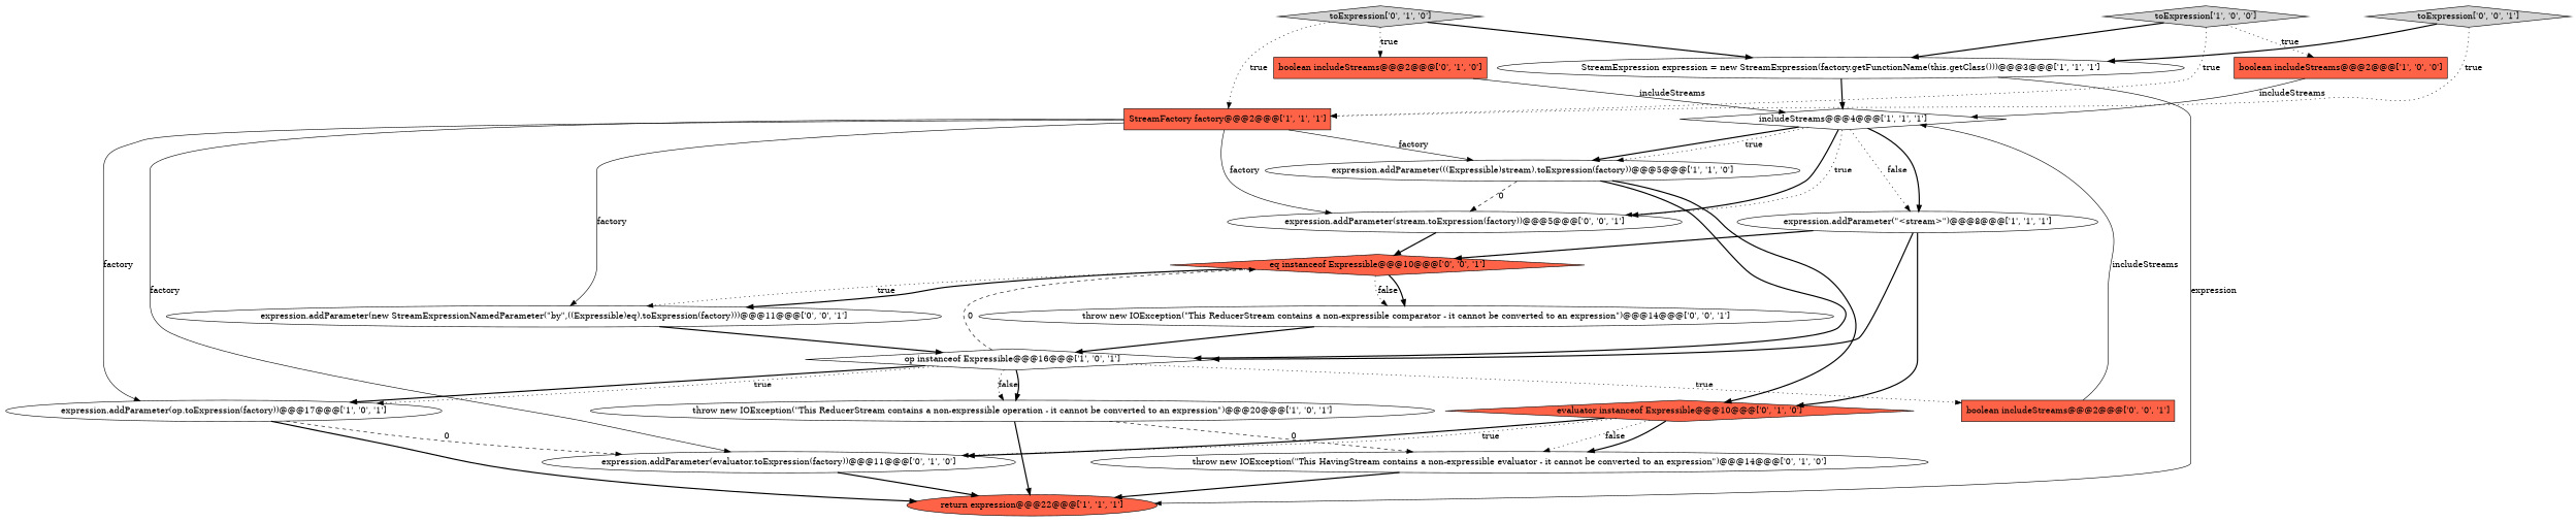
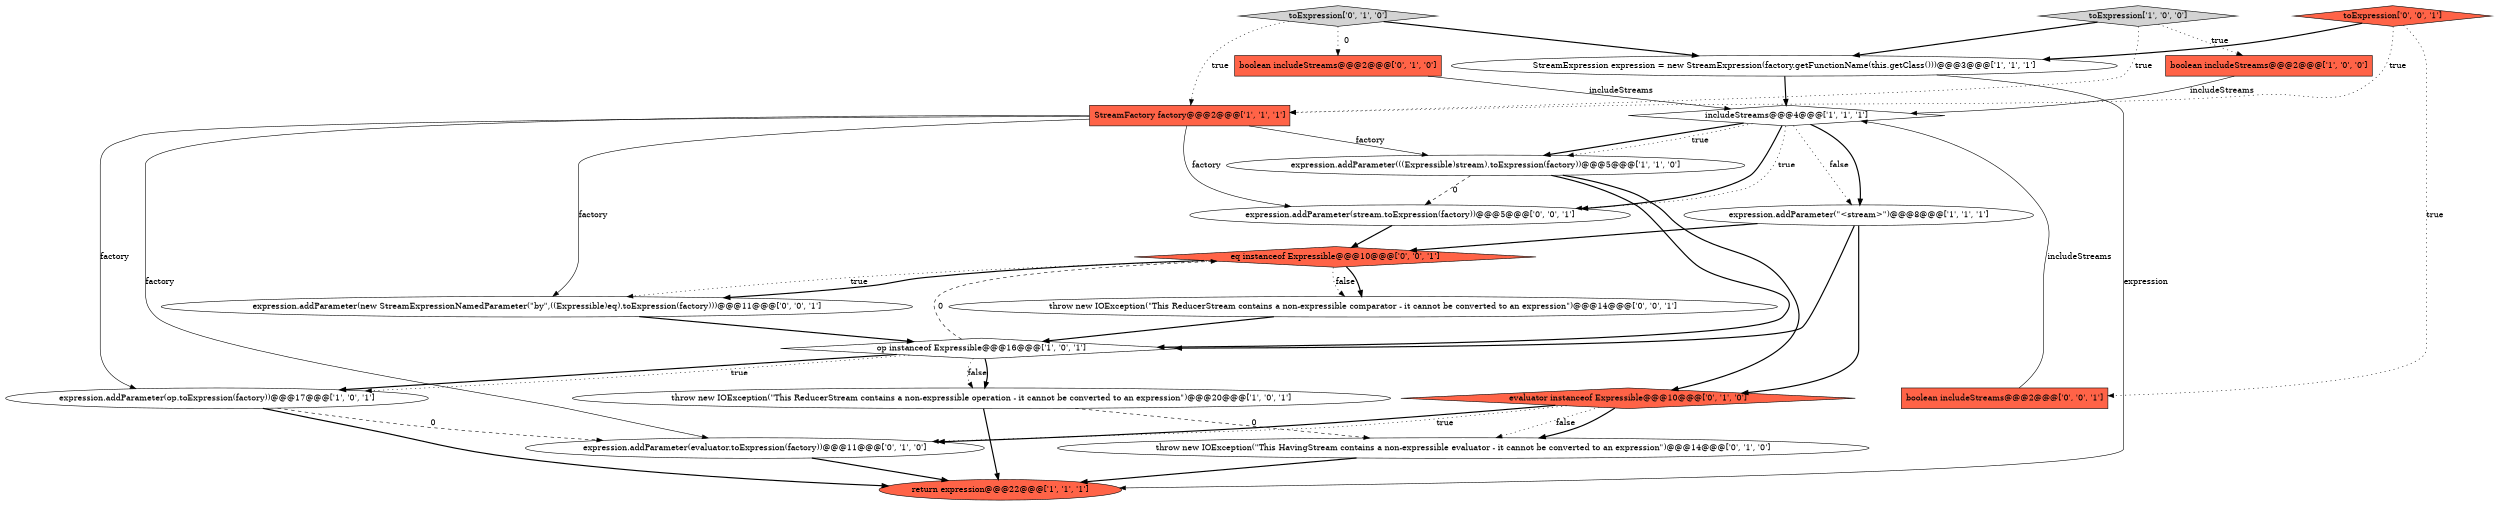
  digraph {
    node [fillcolor=white shape=ellipse style=filled]
    edge [style=bold]
    n1 [fillcolor=tomato label="return expression@@@22@@@['1', '1', '1']"]
    n2 [fillcolor=lightgray label="toExpression['0', '1', '0']" shape=diamond]
    n3 [fillcolor=tomato label="StreamFactory factory@@@2@@@['1', '1', '1']" shape=box]
    n4 [fillcolor=tomato label="boolean includeStreams@@@2@@@['0', '1', '0']" shape=box]
    n5 [label="StreamExpression expression = new StreamExpression(factory.getFunctionName(this.getClass()))@@@3@@@['1', '1', '1']"]
    n6 [label="expression.addParameter(op.toExpression(factory))@@@17@@@['1', '0', '1']"]
    n7 [label="expression.addParameter(evaluator.toExpression(factory))@@@11@@@['0', '1', '0']"]
    n8 [label="expression.addParameter(new StreamExpressionNamedParameter(\"by\",((Expressible)eq).toExpression(factory)))@@@11@@@['0', '0', '1']"]
    n9 [label="expression.addParameter(stream.toExpression(factory))@@@5@@@['0', '0', '1']"]
    n10 [label="expression.addParameter(((Expressible)stream).toExpression(factory))@@@5@@@['1', '1', '0']"]
    n11 [label="includeStreams@@@4@@@['1', '1', '1']" shape=diamond]
    n12 [label="op instanceof Expressible@@@16@@@['1', '0', '1']" shape=diamond]
    n13 [fillcolor=tomato label="eq instanceof Expressible@@@10@@@['0', '0', '1']" shape=diamond]
    n14 [fillcolor=tomato label="evaluator instanceof Expressible@@@10@@@['0', '1', '0']" shape=diamond]
    n15 [label="expression.addParameter(\"<stream>\")@@@8@@@['1', '1', '1']"]
    n16 [fillcolor=lightgray label="toExpression['1', '0', '0']" shape=diamond]
    n17 [fillcolor=tomato label="boolean includeStreams@@@2@@@['1', '0', '0']" shape=box]
-   n18 [fillcolor=lightgray label="toExpression['0', '0', '1']" shape=diamond]
+   n18 [fillcolor=tomato label="toExpression['0', '0', '1']" shape=diamond]
    n19 [fillcolor=tomato label="boolean includeStreams@@@2@@@['0', '0', '1']" shape=box]
    n20 [label="throw new IOException(\"This ReducerStream contains a non-expressible operation - it cannot be converted to an expression\")@@@20@@@['1', '0', '1']"]
    n21 [label="throw new IOException(\"This HavingStream contains a non-expressible evaluator - it cannot be converted to an expression\")@@@14@@@['0', '1', '0']"]
    n22 [label="throw new IOException(\"This ReducerStream contains a non-expressible comparator - it cannot be converted to an expression\")@@@14@@@['0', '0', '1']"]
    n2 -> n3 [label=true style=dotted]
-   n2 -> n4 [label=true style=dotted]
+   n2 -> n4 [label=0 style=dotted]
    n2 -> n5
    n3 -> n6 [label=factory style=solid]
    n3 -> n7 [label=factory style=solid]
    n3 -> n8 [label=factory style=solid]
    n3 -> n9 [label=factory style=solid]
    n3 -> n10 [label=factory style=solid]
    n4 -> n11 [label=includeStreams style=solid]
    n5 -> n1 [label=expression style=solid]
    n5 -> n11
    n6 -> n1
    n6 -> n7 [label=0 style=dashed]
    n7 -> n1
    n8 -> n12
    n9 -> n13
    n10 -> n9 [label=0 style=dashed]
    n10 -> n12
    n10 -> n14
    n11 -> n9
    n11 -> n9 [label=true style=dotted]
    n11 -> n10
    n11 -> n10 [label=true style=dotted]
    n11 -> n15 [label=false style=dotted]
    n11 -> n15
    n12 -> n6
    n12 -> n6 [label=true style=dotted]
    n12 -> n13 [label=0 style=dashed]
    n12 -> n20 [label=false style=dotted]
    n12 -> n20
    n13 -> n8 [label=true style=dotted]
    n13 -> n8
    n13 -> n22 [label=false style=dotted]
    n13 -> n22
    n14 -> n7
    n14 -> n7 [label=true style=dotted]
    n14 -> n21 [label=false style=dotted]
    n14 -> n21
    n15 -> n12
    n15 -> n13
    n15 -> n14
    n16 -> n3 [label=true style=dotted]
    n16 -> n5
    n16 -> n17 [label=true style=dotted]
    n17 -> n11 [label=includeStreams style=solid]
    n18 -> n3 [label=true style=dotted]
    n18 -> n5
-   n12 -> n19 [label=true style=dotted]
+   n18 -> n19 [label=true style=dotted]
    n19 -> n11 [label=includeStreams style=solid]
    n20 -> n1
    n20 -> n21 [label=0 style=dashed]
    n21 -> n1
    n22 -> n12
  }
